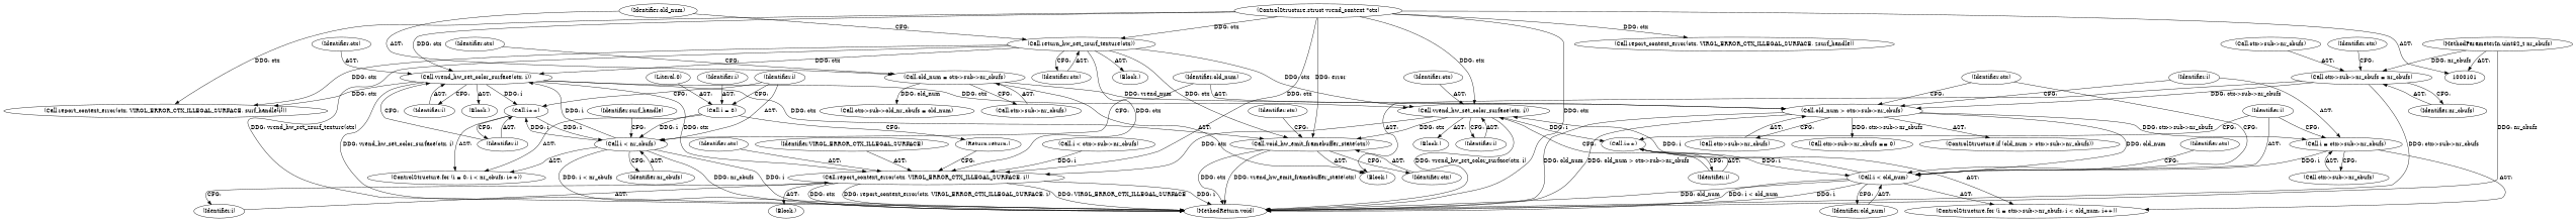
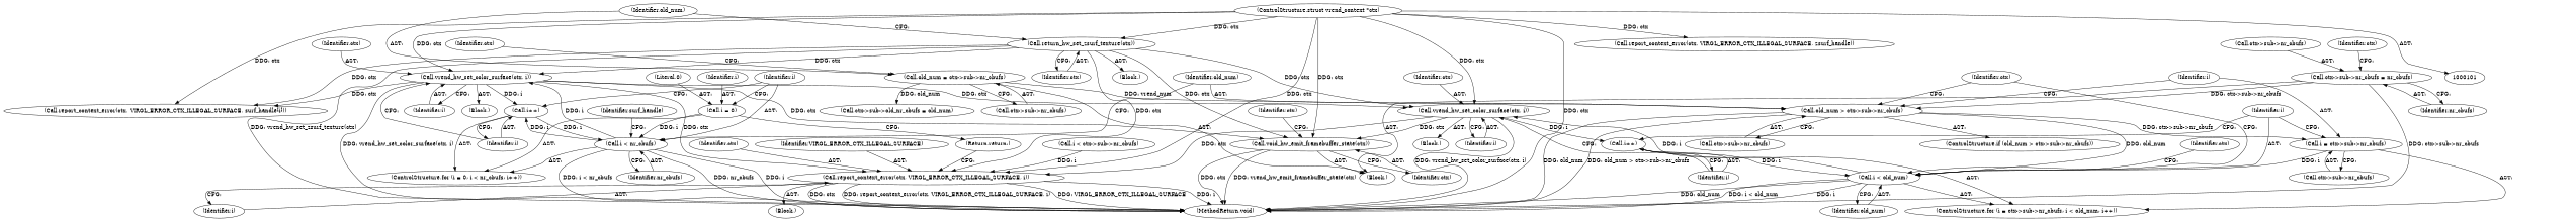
  digraph {
    n1 [label="(Call,vrend_hw_set_color_surface(ctx, i))"]
    n2 [label="(Call,i++)"]
    n3 [label="(Call,report_context_error(ctx, VIRGL_ERROR_CTX_ILLEGAL_SURFACE, i))"]
    n4 [label="(Call,void_hw_emit_framebuffer_state(ctx))"]
    n5 [label="(Block,)"]
    n6 [label="(Identifier,i)"]
    n7 [label="(MethodReturn,void)"]
    n8 [label="(Call,i < old_num)"]
    n9 [label="(ControlStructure,for (i = ctx->sub->nr_cbufs; i < old_num; i++))"]
    n10 [label="(Identifier,i)"]
    n11 [label="(Identifier,i)"]
    n12 [label="(Block,)"]
    n13 [label="(Block,)"]
    n14 [label="(Identifier,ctx)"]
    n15 [label="(Call,vrend_hw_set_color_surface(ctx, i))"]
    n16 [label="(Call,i++)"]
    n17 [label="(Identifier,i)"]
    n18 [label="(Call,report_context_error(ctx, VIRGL_ERROR_CTX_ILLEGAL_SURFACE, surf_handle[i]))"]
    n19 [label="(Block,)"]
    n20 [label="(Call,i < nr_cbufs)"]
    n21 [label="(ControlStructure,for (i = 0; i < nr_cbufs; i++))"]
    n22 [label="(Identifier,i)"]
    n23 [label="(Call,return_hw_set_zsurf_texture(ctx))"]
    n24 [label="(Identifier,ctx)"]
    n25 [label="(Block,)"]
    n26 [label="(ControlStructure,struct vrend_context *ctx)"]
    n27 [label="(Call,report_context_error(ctx, VIRGL_ERROR_CTX_ILLEGAL_SURFACE, zsurf_handle))"]
    1000101
    n29 [label="(Identifier,nr_cbufs)"]
    n30 [label="(Call,i = 0)"]
    n31 [label="(Return,return;)"]
    n32 [label="(Literal,0)"]
-   n33 [label="(MethodParameterIn,uint32_t nr_cbufs)"]
    n34 [label="(Call,ctx->sub->nr_cbufs = nr_cbufs)"]
    n35 [label="(Call,old_num > ctx->sub->nr_cbufs)"]
    n36 [label="(Identifier,nr_cbufs)"]
    n37 [label="(Identifier,old_num)"]
    n38 [label="(Call,i = ctx->sub->nr_cbufs)"]
    n39 [label="(Call,ctx->sub->nr_cbufs)"]
    n40 [label="(Call,ctx->sub->nr_cbufs)"]
-   n41 [label="(Call,ctx->sub->nr_cbufs == 0)"]
    n42 [label="(ControlStructure,if (old_num > ctx->sub->nr_cbufs))"]
    n43 [label="(Call,old_num = ctx->sub->nr_cbufs)"]
    n44 [label="(Call,ctx->sub->old_nr_cbufs = old_num)"]
    n45 [label="(Call,ctx->sub->nr_cbufs)"]
    n46 [label="(Identifier,i)"]
    n47 [label="(Call,ctx->sub->nr_cbufs)"]
    n48 [label="(Call,i < ctx->sub->nr_cbufs)"]
    n49 [label="(Identifier,ctx)"]
    n50 [label="(Identifier,old_num)"]
    n51 [label="(Identifier,ctx)"]
    n52 [label="(Identifier,ctx)"]
    n53 [label="(Identifier,surf_handle)"]
    n54 [label="(Identifier,ctx)"]
    n55 [label="(Identifier,ctx)"]
    n56 [label="(Identifier,ctx)"]
    n57 [label="(Identifier,i)"]
    n58 [label="(Identifier,i)"]
    n59 [label="(Identifier,ctx)"]
    n60 [label="(Identifier,old_num)"]
    n61 [label="(Identifier,i)"]
    n62 [label="(Identifier,ctx)"]
    n63 [label="(Identifier,VIRGL_ERROR_CTX_ILLEGAL_SURFACE)"]
    n1 -> n2 [label="DDG: i"]
    n1 -> n3 [label="DDG: ctx"]
    n1 -> n4 [label="DDG: ctx"]
    n1 -> n5 [label="AST: "]
    n1 -> n6 [label="CFG: "]
    n1 -> n7 [label="DDG: vrend_hw_set_color_surface(ctx, i)"]
    n2 -> n8 [label="DDG: i"]
    n2 -> n9 [label="AST: "]
    n2 -> n10 [label="CFG: "]
    n3 -> n7 [label="DDG: i"]
    n3 -> n7 [label="DDG: ctx"]
    n3 -> n7 [label="DDG: report_context_error(ctx, VIRGL_ERROR_CTX_ILLEGAL_SURFACE, i)"]
    n3 -> n7 [label="DDG: VIRGL_ERROR_CTX_ILLEGAL_SURFACE"]
    n3 -> n11 [label="CFG: "]
    n3 -> n12 [label="AST: "]
    n4 -> n7 [label="DDG: vrend_hw_emit_framebuffer_state(ctx)"]
    n4 -> n7 [label="DDG: ctx"]
    n4 -> n13 [label="AST: "]
    n4 -> n14 [label="CFG: "]
    n6 -> n1 [label="AST: "]
    n8 -> n1 [label="DDG: i"]
    n8 -> n7 [label="DDG: i"]
    n8 -> n7 [label="DDG: old_num"]
    n8 -> n7 [label="DDG: i < old_num"]
    n8 -> n9 [label="AST: "]
    n8 -> n37 [label="CFG: "]
    n10 -> n1 [label="CFG: "]
    n10 -> n2 [label="AST: "]
    n11 -> n3 [label="AST: "]
    n14 -> n4 [label="AST: "]
    n15 -> n1 [label="DDG: ctx"]
    n15 -> n3 [label="DDG: ctx"]
    n15 -> n4 [label="DDG: ctx"]
    n15 -> n7 [label="DDG: vrend_hw_set_color_surface(ctx, i)"]
    n15 -> n16 [label="DDG: i"]
    n15 -> n17 [label="CFG: "]
    n15 -> n18 [label="DDG: ctx"]
    n15 -> n19 [label="AST: "]
    n16 -> n20 [label="DDG: i"]
    n16 -> n21 [label="AST: "]
    n16 -> n22 [label="CFG: "]
    n17 -> n15 [label="AST: "]
    n20 -> n7 [label="DDG: nr_cbufs"]
    n20 -> n7 [label="DDG: i"]
    n20 -> n7 [label="DDG: i < nr_cbufs"]
    n20 -> n15 [label="DDG: i"]
    n20 -> n16 [label="DDG: i"]
    n20 -> n21 [label="AST: "]
    n20 -> n29 [label="CFG: "]
    n22 -> n15 [label="CFG: "]
    n22 -> n16 [label="AST: "]
    n23 -> n1 [label="DDG: ctx"]
    n23 -> n3 [label="DDG: ctx"]
    n23 -> n4 [label="DDG: ctx"]
    n23 -> n7 [label="DDG: vrend_hw_set_zsurf_texture(ctx)"]
    n23 -> n15 [label="DDG: ctx"]
    n23 -> n18 [label="DDG: ctx"]
    n23 -> n24 [label="CFG: "]
    n23 -> n25 [label="AST: "]
    n24 -> n23 [label="AST: "]
    n26 -> n1 [label="DDG: ctx"]
    n26 -> n3 [label="DDG: ctx"]
-   n26 -> n4 [label="DDG: error"]
+   n26 -> n4 [label="DDG: ctx"]
    n26 -> n7 [label="DDG: ctx"]
    n26 -> n15 [label="DDG: ctx"]
    n26 -> n18 [label="DDG: ctx"]
    n26 -> n23 [label="DDG: ctx"]
    n26 -> n27 [label="DDG: ctx"]
    n26 -> 1000101 [label="AST: "]
    n29 -> n20 [label="AST: "]
    n30 -> n20 [label="DDG: i"]
    n30 -> n21 [label="AST: "]
    n30 -> n31 [label="CFG: "]
    n31 -> n3 [label="CFG: "]
    n32 -> n30 [label="AST: "]
-   n33 -> n7 [label="DDG: nr_cbufs"]
-   n33 -> 1000101 [label="AST: "]
-   n33 -> n34 [label="DDG: nr_cbufs"]
    n34 -> n7 [label="DDG: ctx->sub->nr_cbufs"]
    n34 -> n13 [label="AST: "]
    n34 -> n35 [label="DDG: ctx->sub->nr_cbufs"]
    n34 -> n36 [label="CFG: "]
    n35 -> n7 [label="DDG: old_num"]
    n35 -> n7 [label="DDG: old_num > ctx->sub->nr_cbufs"]
    n35 -> n8 [label="DDG: old_num"]
    n35 -> n38 [label="DDG: ctx->sub->nr_cbufs"]
    n35 -> n40 [label="CFG: "]
-   n35 -> n41 [label="DDG: ctx->sub->nr_cbufs"]
    n35 -> n42 [label="AST: "]
    n36 -> n34 [label="AST: "]
    n37 -> n8 [label="AST: "]
    n38 -> n8 [label="DDG: i"]
    n38 -> n9 [label="AST: "]
    n38 -> n39 [label="CFG: "]
    n39 -> n38 [label="AST: "]
    n40 -> n35 [label="AST: "]
    n43 -> n13 [label="AST: "]
    n43 -> n35 [label="DDG: vrend_num"]
    n43 -> n44 [label="DDG: old_num"]
    n43 -> n45 [label="CFG: "]
    n45 -> n43 [label="AST: "]
    n46 -> n35 [label="CFG: "]
    n46 -> n38 [label="AST: "]
    n47 -> n34 [label="AST: "]
    n48 -> n3 [label="DDG: i"]
    n49 -> n8 [label="CFG: "]
    n50 -> n20 [label="CFG: "]
    n50 -> n35 [label="AST: "]
    n51 -> n3 [label="AST: "]
    n52 -> n43 [label="CFG: "]
    n53 -> n20 [label="CFG: "]
    n54 -> n8 [label="CFG: "]
    n54 -> n35 [label="CFG: "]
    n55 -> n1 [label="AST: "]
    n56 -> n34 [label="CFG: "]
    n57 -> n16 [label="CFG: "]
    n57 -> n20 [label="AST: "]
    n57 -> n30 [label="CFG: "]
    n58 -> n2 [label="CFG: "]
    n58 -> n8 [label="AST: "]
    n58 -> n38 [label="CFG: "]
    n59 -> n15 [label="AST: "]
    n60 -> n23 [label="CFG: "]
    n60 -> n43 [label="AST: "]
    n61 -> n30 [label="AST: "]
    n62 -> n4 [label="CFG: "]
    n63 -> n3 [label="AST: "]
  }
